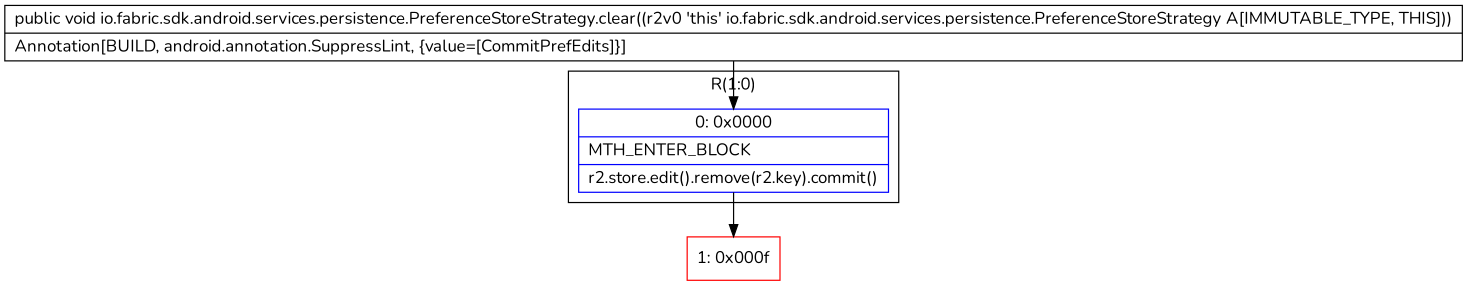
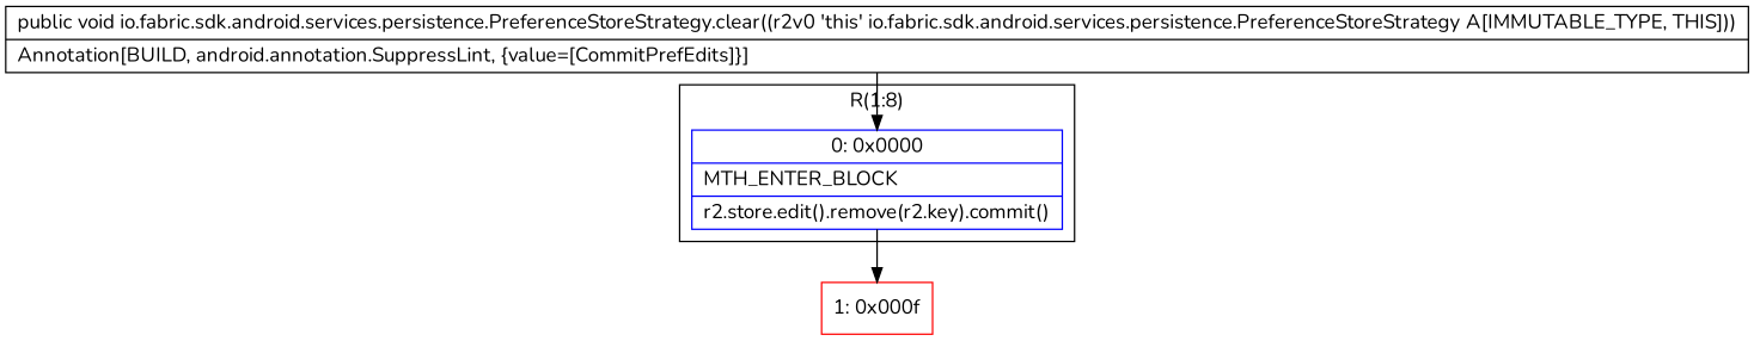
  digraph {
    fontname=Nunito
    node [shape=record fontname=Nunito]
    edge [fontname=Nunito]
    n1 [color=blue label="{0\:\ 0x0000|MTH_ENTER_BLOCK\l|r2.store.edit().remove(r2.key).commit()\l}"]
    n2 [color=red label="{1\:\ 0x000f}"]
    n3 [label="{public void io.fabric.sdk.android.services.persistence.PreferenceStoreStrategy.clear((r2v0 'this' io.fabric.sdk.android.services.persistence.PreferenceStoreStrategy A[IMMUTABLE_TYPE, THIS]))  | Annotation[BUILD, android.annotation.SuppressLint, \{value=[CommitPrefEdits]\}]\l}"]
    subgraph cluster_1 {
-     label="R(1:0)"
+     label="R(1:8)"
      n1
    }
    n1 -> n2
    n3 -> n1
  }
